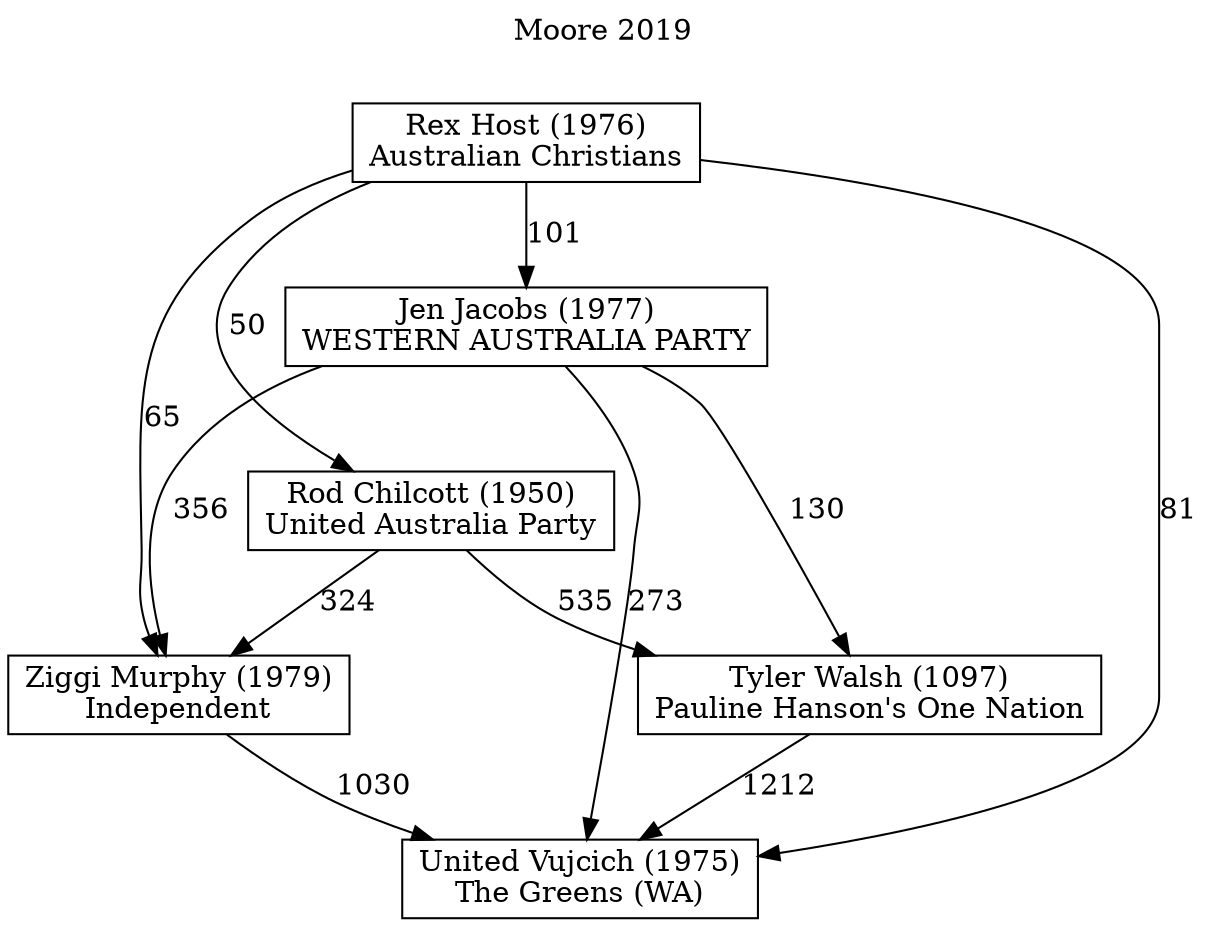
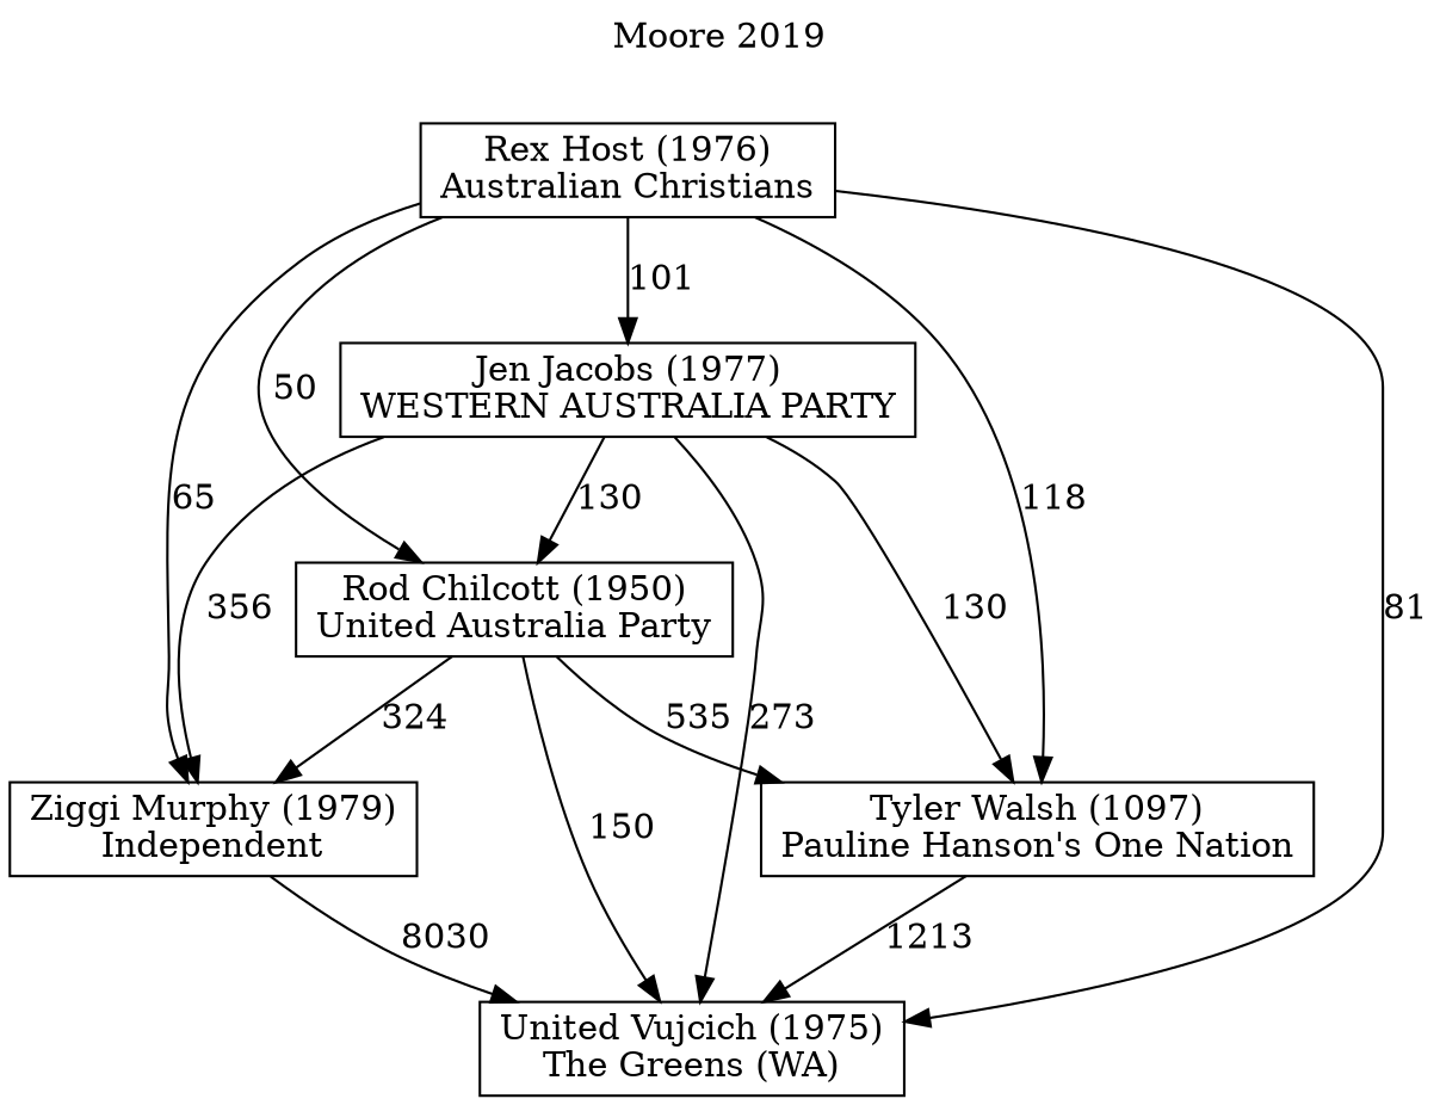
  digraph {
    label="Moore 2019"
    labelloc=t
    mclimit=10
    node [shape=box]
    n1 [label="United Vujcich (1975)\nThe Greens (WA)"]
    n2 [label="Jen Jacobs (1977)\nWESTERN AUSTRALIA PARTY"]
    n3 [label="Rod Chilcott (1950)\nUnited Australia Party"]
    n4 [label="Tyler Walsh (1097)\nPauline Hanson's One Nation"]
    n5 [label="Ziggi Murphy (1979)\nIndependent"]
    n6 [label="Rex Host (1976)\nAustralian Christians"]
    n2 -> n1 [label=273]
+   n2 -> n3 [label=130]
    n2 -> n4 [label=130]
    n2 -> n5 [label=356]
+   n3 -> n1 [label=150]
    n3 -> n4 [label=535]
    n3 -> n5 [label=324]
-   n4 -> n1 [label=1212]
-   n5 -> n1 [label=1030]
+   n4 -> n1 [label=1213]
+   n5 -> n1 [label=8030]
    n6 -> n1 [label=81]
    n6 -> n2 [label=101]
    n6 -> n3 [label=50]
+   n6 -> n4 [label=118]
    n6 -> n5 [label=65]
  }
